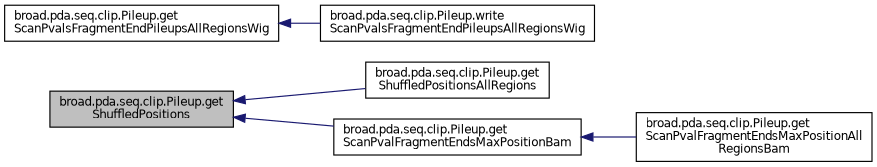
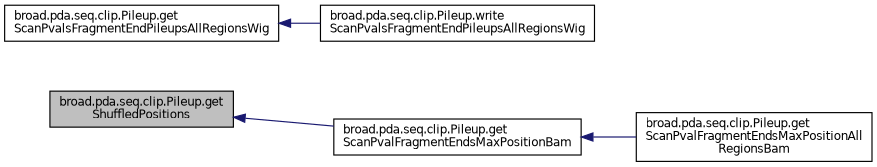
  digraph {
    rankdir=LR
    node [color=black fillcolor=white fontname=Helvetica fontsize=10 shape=record style=filled]
    edge [color=midnightblue dir=back fontname=Helvetica fontsize=10 labelfontname=Helvetica labelfontsize=10 style=solid]
    n1 [fillcolor=grey75 fontcolor=black height=0.2 label="broad.pda.seq.clip.Pileup.get\lShuffledPositions" width=0.4]
-   n2 [height=0.2 label="broad.pda.seq.clip.Pileup.get\lShuffledPositionsAllRegions" width=0.4]
    n3 [height=0.2 label="broad.pda.seq.clip.Pileup.get\lScanPvalFragmentEndsMaxPositionBam" width=0.4]
    n4 [height=0.2 label="broad.pda.seq.clip.Pileup.get\lScanPvalFragmentEndsMaxPositionAll\lRegionsBam" width=0.4]
    n5 [height=0.2 label="broad.pda.seq.clip.Pileup.get\lScanPvalsFragmentEndPileupsAllRegionsWig" width=0.4]
    n6 [height=0.2 label="broad.pda.seq.clip.Pileup.write\lScanPvalsFragmentEndPileupsAllRegionsWig" width=0.4]
-   n1 -> n2
    n1 -> n3
    n3 -> n4
    n5 -> n6
  }
